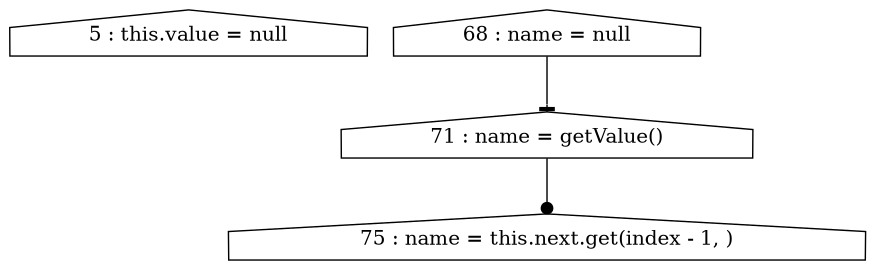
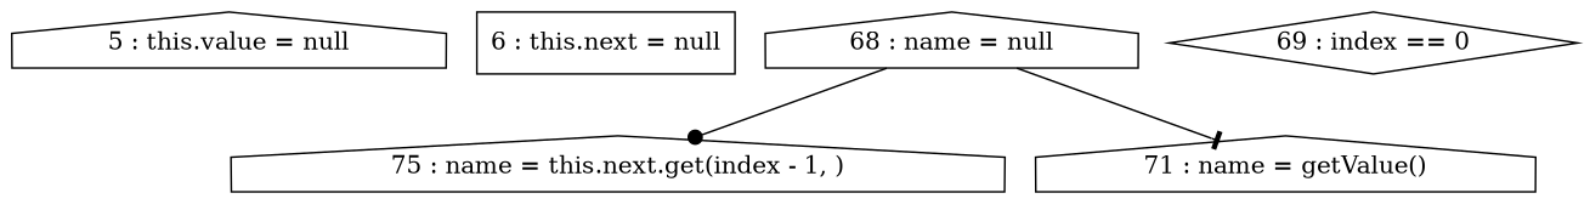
  digraph {
    node [shape=house]
    edge [style=solid]
    "5 : this.value = null"
+   "6 : this.next = null" [shape=box]
    "68 : name = null"
    "75 : name = this.next.get(index - 1, )"
    "71 : name = getValue()"
-   "71 : name = getValue()" -> "75 : name = this.next.get(index - 1, )" [arrowhead=dot]
+   "69 : index == 0" [shape=diamond]
+   "68 : name = null" -> "75 : name = this.next.get(index - 1, )" [arrowhead=dot]
    "68 : name = null" -> "71 : name = getValue()" [arrowhead=tee]
  }
